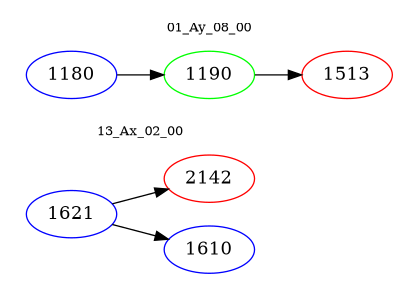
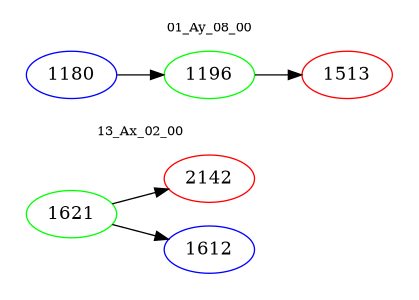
  digraph {
    rankdir=LR
    node [color=green]
    edge [color=black]
-   n1 [color=blue label=1621]
-   n2 [color=blue label=1610]
+   n1 [label=1621]
+   n2 [color=blue label=1612]
    n3 [color=red label=2142]
-   n4 [label=1190]
+   n4 [label=1196]
    n5 [color=blue label=1180]
    n6 [color=red label=1513]
    subgraph cluster_1 {
      color=white
      fontsize=10
      label="13_Ax_02_00"
      n1
      n2
      n3
    }
    subgraph cluster_2 {
      color=white
      fontsize=10
      label="01_Ay_08_00"
      n4
      n5
      n6
    }
    n1 -> n2
    n1 -> n3
    n4 -> n6
    n5 -> n4
  }
